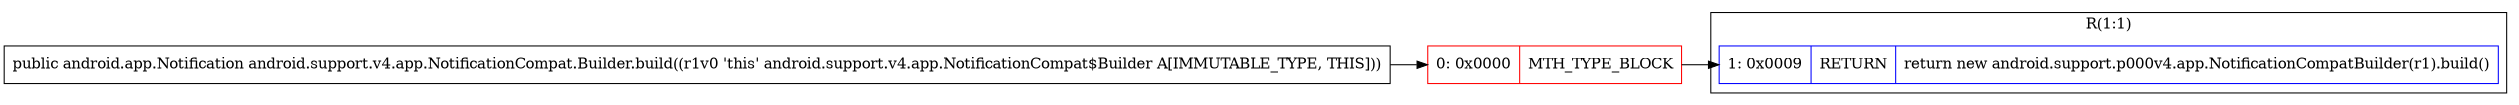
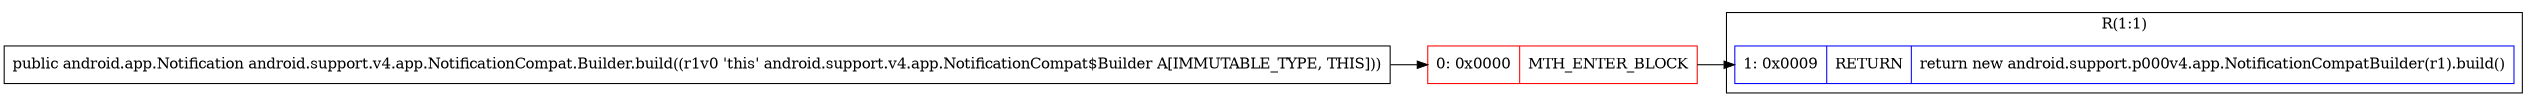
  digraph {
    rankdir=LR
    node [shape=record]
    n1 [color=blue label="{1\:\ 0x0009|RETURN\l|return new android.support.p000v4.app.NotificationCompatBuilder(r1).build()\l}"]
-   n2 [color=red label="{0\:\ 0x0000|MTH_TYPE_BLOCK\l}"]
+   n2 [color=red label="{0\:\ 0x0000|MTH_ENTER_BLOCK\l}"]
    n3 [label="{public android.app.Notification android.support.v4.app.NotificationCompat.Builder.build((r1v0 'this' android.support.v4.app.NotificationCompat$Builder A[IMMUTABLE_TYPE, THIS])) }"]
    subgraph cluster_1 {
      label="R(1:1)"
      n1
    }
    n2 -> n1
    n3 -> n2
  }
